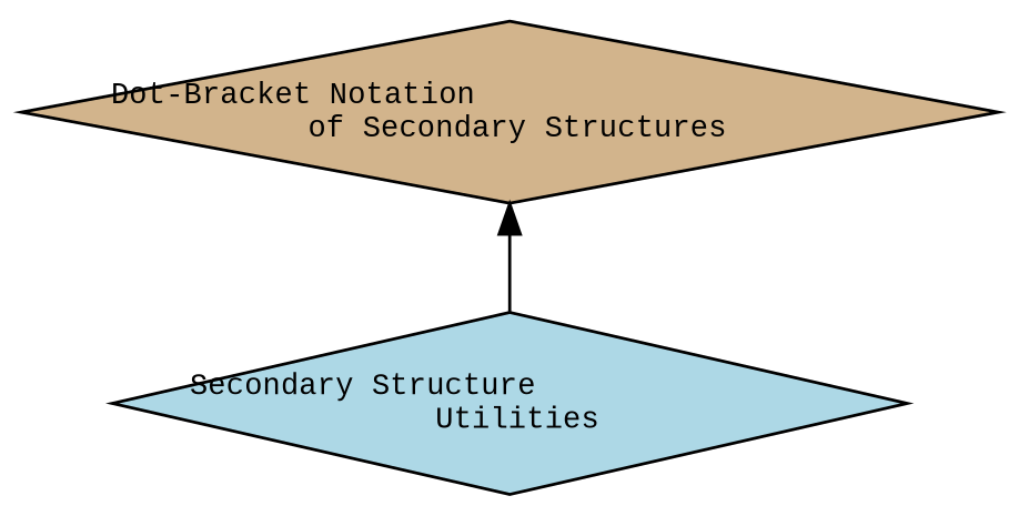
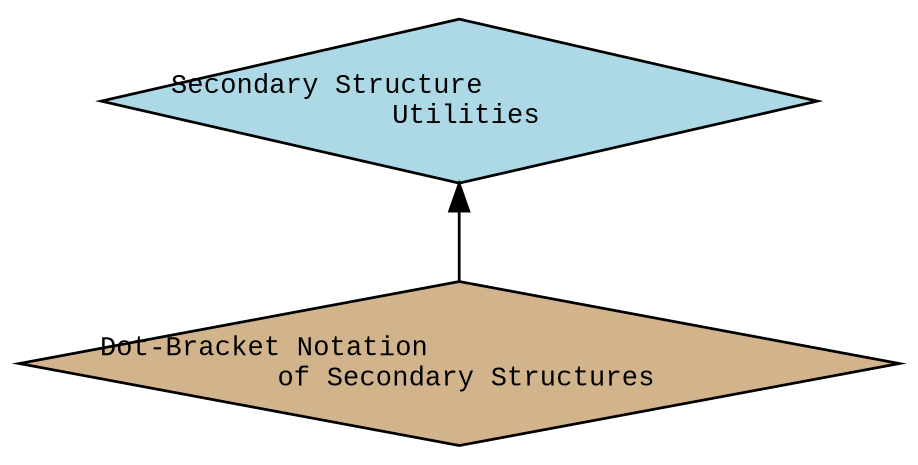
  digraph {
    rankdir=TB
    fontname="Liberation Mono"
    node [color=black fontname="Liberation Mono" fontsize=10 shape=diamond style=filled]
    n1 [fillcolor=tan fontcolor=black height=0.2 label="Dot-Bracket Notation\l of Secondary Structures" width=0.4]
    n2 [height=0.2 label="Secondary Structure\l Utilities" width=0.4 fillcolor=lightblue]
-   n1 -> n2 [dir=back fontname="Liberation Mono" fontsize=10 labelfontname=Helvetica labelfontsize=10 shape=plaintext style=solid]
+   n2 -> n1 [dir=back fontname="Liberation Mono" fontsize=10 labelfontname=Helvetica labelfontsize=10 shape=plaintext style=solid]
  }
